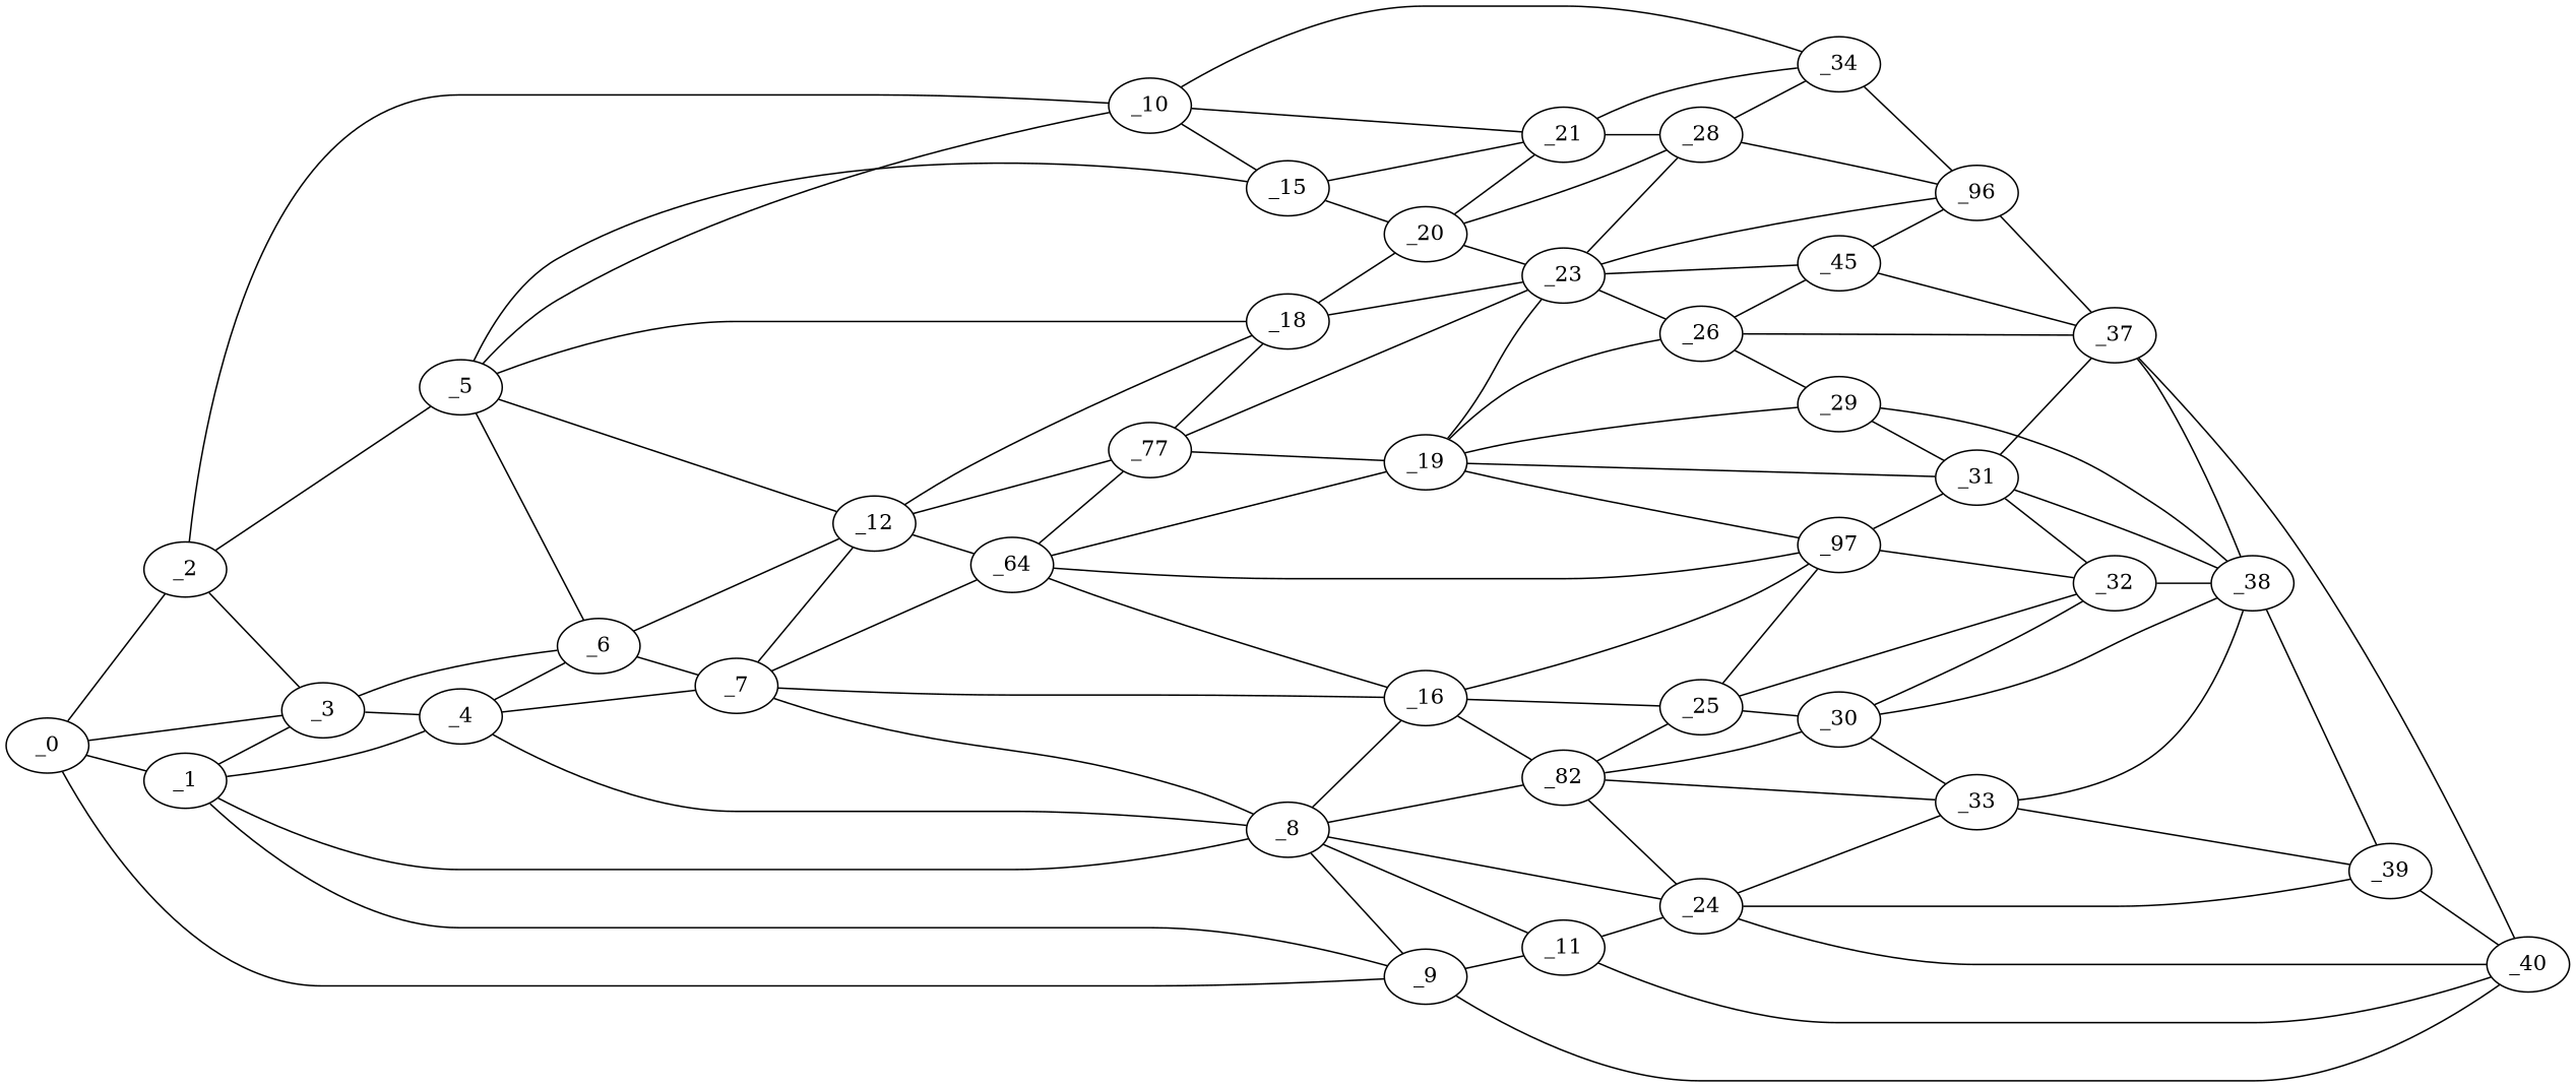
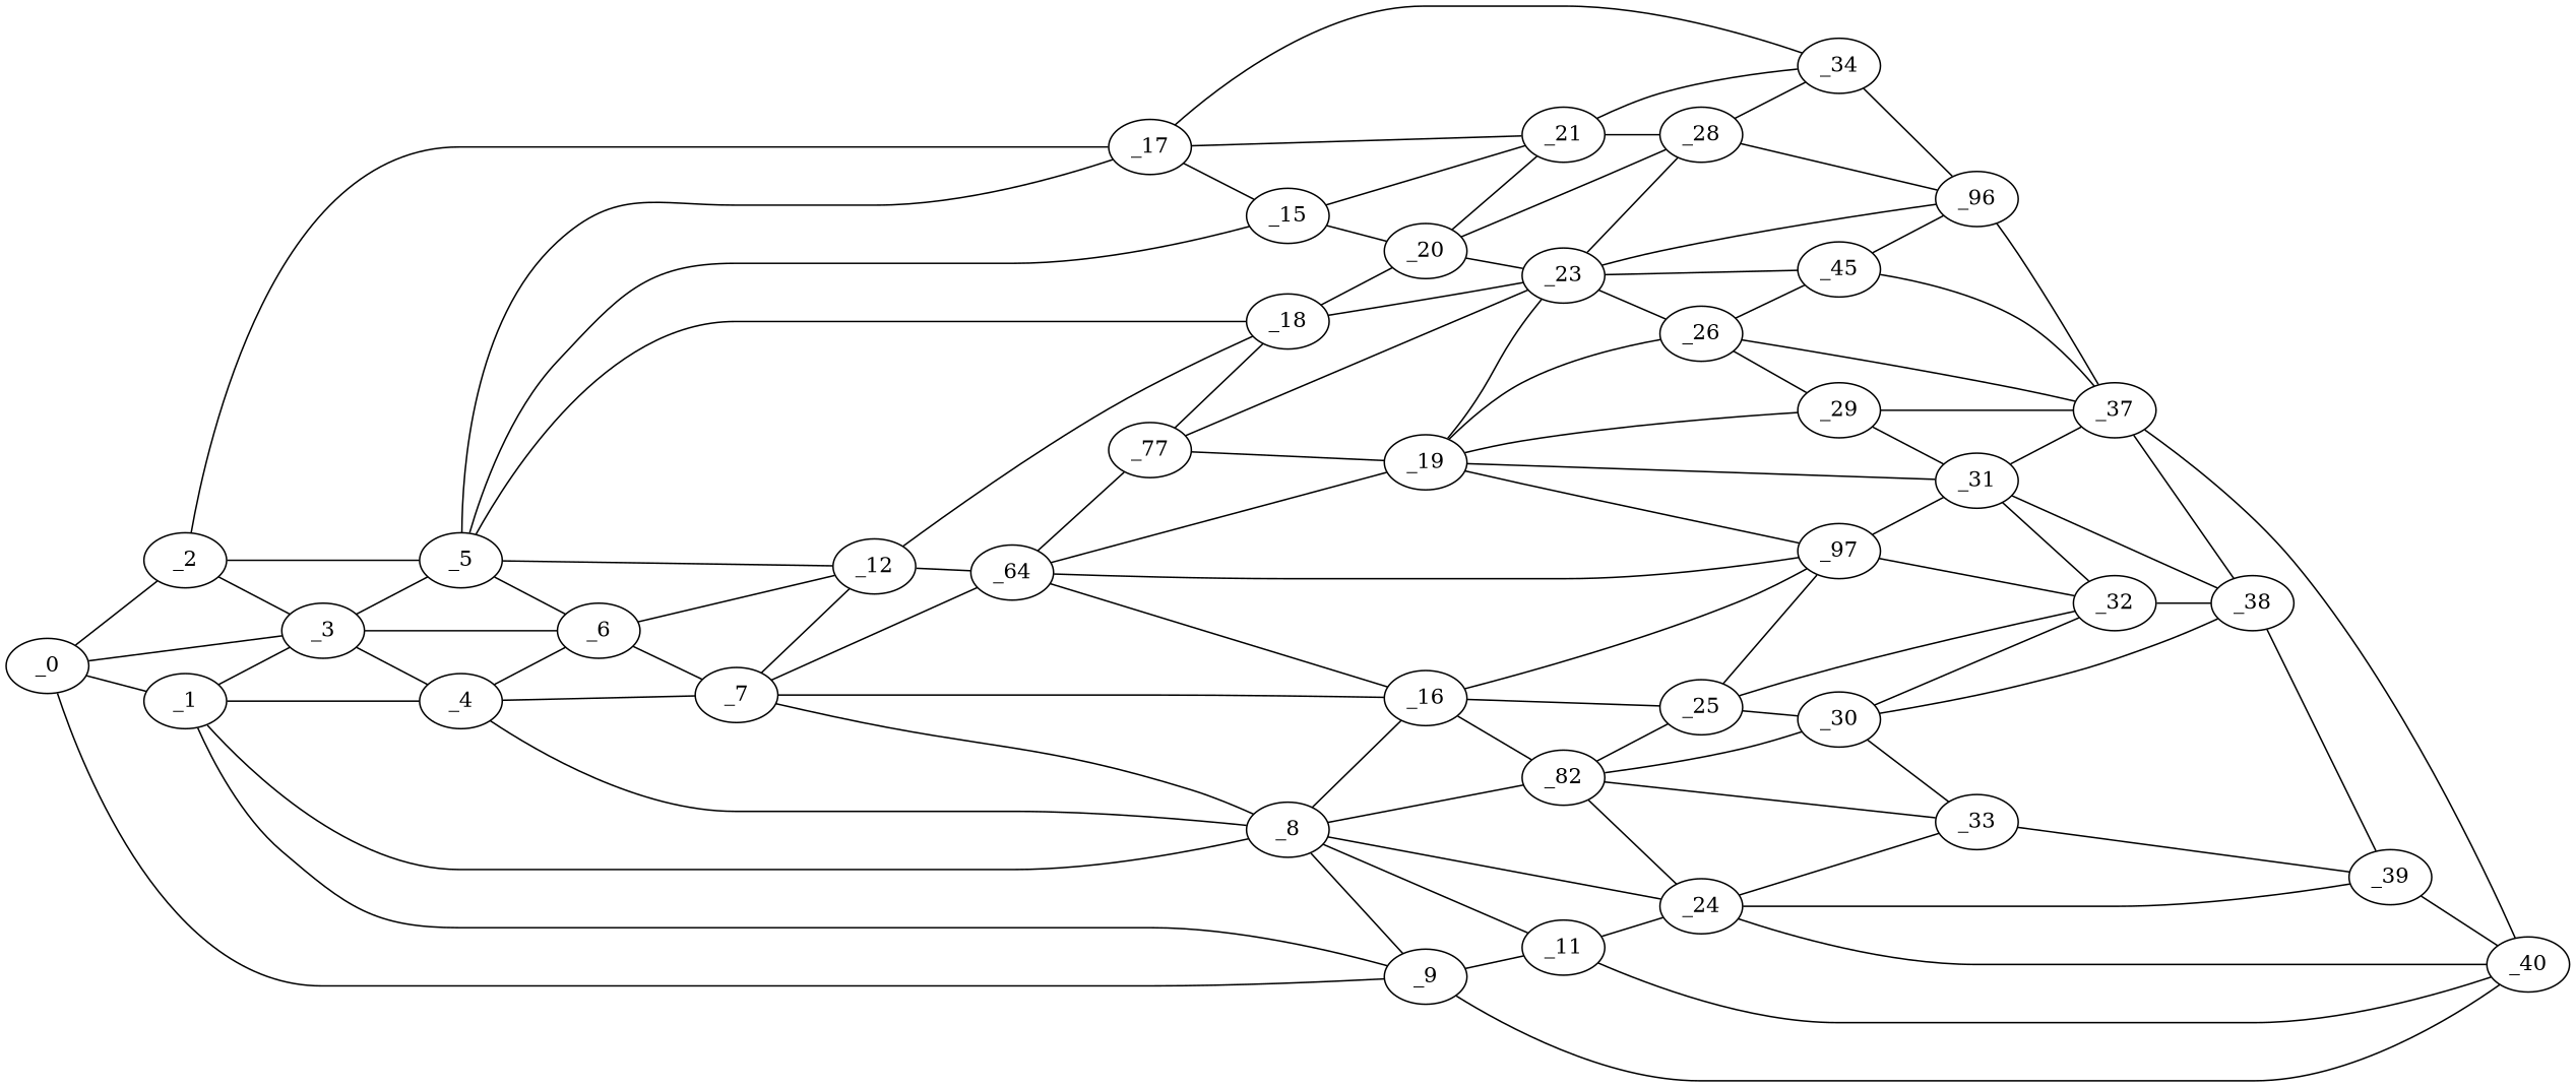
  graph {
    rankdir=LR
    node [x=74 y=95]
    edge [valence=2]
    _0 [x=18 y=14]
    _1 [x=21 y=24]
    _2 [x=25 y=114]
    _3 [x=27]
    _9 [x=57 y=4]
    _4 [x=33 y=58]
    _8 [x=56 y=51]
    _5 [x=34]
-   _10 [x=60 y=119]
+   _10 [x=60 y=119 label=_17]
    _6 [x=45 y=70]
    _11 [x=64 y=8]
    _40 [x=112 y=16]
    _7 [x=53 y=60]
    _16 [y=58]
    n15 [label=_82 x=88 y=44]
    _24 [x=90 y=39]
    _12 [x=69 y=74]
    _15 [x=71 y=110]
    _18 [x=76 y=103]
    _21 [x=86 y=115]
    _34 [x=101 y=116]
    n22 [label=_64 x=71 y=67]
    n23 [label=_97 x=93 y=69]
    _25 [x=90 y=55]
    _30 [x=98 y=56]
    _33 [x=101 y=39]
    _39 [x=110 y=25]
    n28 [label=_77 y=78]
    _20 [x=86 y=108]
    _23 [x=88 y=96]
    _28 [x=95 y=112]
    n32 [label=_96 x=103 y=102]
    _19 [x=84 y=78]
    _26 [x=91 y=92]
    n35 [label=_45 x=103 y=97]
    _29 [x=96 y=84]
    _31 [x=98 y=77]
    _32 [x=100 y=63]
    _38 [x=106 y=64]
    _37 [x=105 y=89]
    _0 -- _1
    _0 -- _2 [valence=1]
    _0 -- _3
    _0 -- _9 [valence=1]
    _1 -- _3
    _1 -- _9
    _1 -- _4 [valence=1]
    _1 -- _8
    _2 -- _3
    _2 -- _5
    _2 -- _10 [valence=1]
    _3 -- _4 [valence=1]
+   _3 -- _5
    _3 -- _6 [valence=1]
    _9 -- _11 [valence=1]
    _9 -- _40 [valence=1]
    _4 -- _8
    _4 -- _6
    _4 -- _7 [valence=1]
    _8 -- _9 [valence=1]
    _8 -- _11
    _8 -- _16
    _8 -- n15 [valence=1]
    _8 -- _24
    _5 -- _10 [valence=1]
    _5 -- _6
    _5 -- _12
    _5 -- _15
    _5 -- _18
    _10 -- _15
    _10 -- _21 [valence=1]
    _10 -- _34 [valence=1]
    _6 -- _7 [valence=1]
    _6 -- _12 [valence=1]
    _11 -- _40
    _11 -- _24 [valence=1]
    _7 -- _8
    _7 -- _16 [valence=1]
    _7 -- _12
    _7 -- n22 [valence=1]
    _16 -- n15
    _16 -- n23 [valence=1]
    _16 -- _25
    n15 -- _24
    n15 -- _25
    n15 -- _30 [valence=1]
    n15 -- _33
    _24 -- _40
    _24 -- _33
    _24 -- _39 [valence=1]
    _12 -- _18 [valence=1]
    _12 -- n22
-   _12 -- n28
    _15 -- _21 [valence=1]
    _15 -- _20
    _18 -- _20
    _18 -- _23
    _21 -- _34
    _21 -- _28 [valence=1]
    _34 -- n32
    n22 -- _16
    n22 -- n23
    n22 -- n28
    n22 -- _19 [valence=1]
    n23 -- _31 [valence=1]
    n23 -- _32
    _25 -- n23
    _25 -- _30 [valence=1]
    _25 -- _32
    _30 -- _33
    _30 -- _32
    _30 -- _38 [valence=1]
    _33 -- _39
-   _33 -- _38 [valence=1]
    _39 -- _40 [valence=1]
    n28 -- _18
    n28 -- _23 [valence=1]
    n28 -- _19
    _20 -- _21 [valence=1]
    _20 -- _23
    _20 -- _28
    _23 -- _28 [valence=1]
    _23 -- n32
    _23 -- _26
    _23 -- n35
    _28 -- _34 [valence=1]
    _28 -- n32
    n32 -- _37 [valence=1]
    _19 -- n23
    _19 -- _23
    _19 -- _26 [valence=1]
    _19 -- _29
    _19 -- _31 [valence=1]
    _26 -- n35 [valence=1]
    _26 -- _29 [valence=1]
    _26 -- _37
    n35 -- n32
    n35 -- _37 [valence=1]
    _29 -- _31
-   _29 -- _38 [valence=1]
+   _29 -- _37 [valence=1]
    _31 -- _32
    _31 -- _38
    _31 -- _37
    _32 -- _38 [valence=1]
    _38 -- _39
    _37 -- _40 [valence=1]
    _37 -- _38
  }
